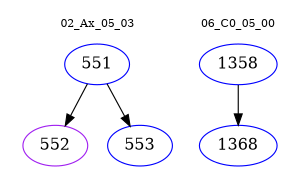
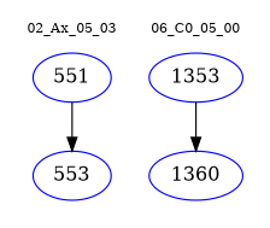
  digraph {
    node [color=blue]
    edge [color=black]
    n1 [label=551]
-   n2 [color=purple label=552]
    n3 [label=553]
-   n4 [label=1358]
-   n5 [label=1368]
+   n4 [label=1353]
+   n5 [label=1360]
    subgraph cluster_1 {
      color=white
      fontsize=10
      label="02_Ax_05_03"
      n1
-     n2
      n3
    }
    subgraph cluster_2 {
      color=white
      fontsize=10
      label="06_C0_05_00"
      n4
      n5
    }
-   n1 -> n2
    n1 -> n3
    n4 -> n5
  }
